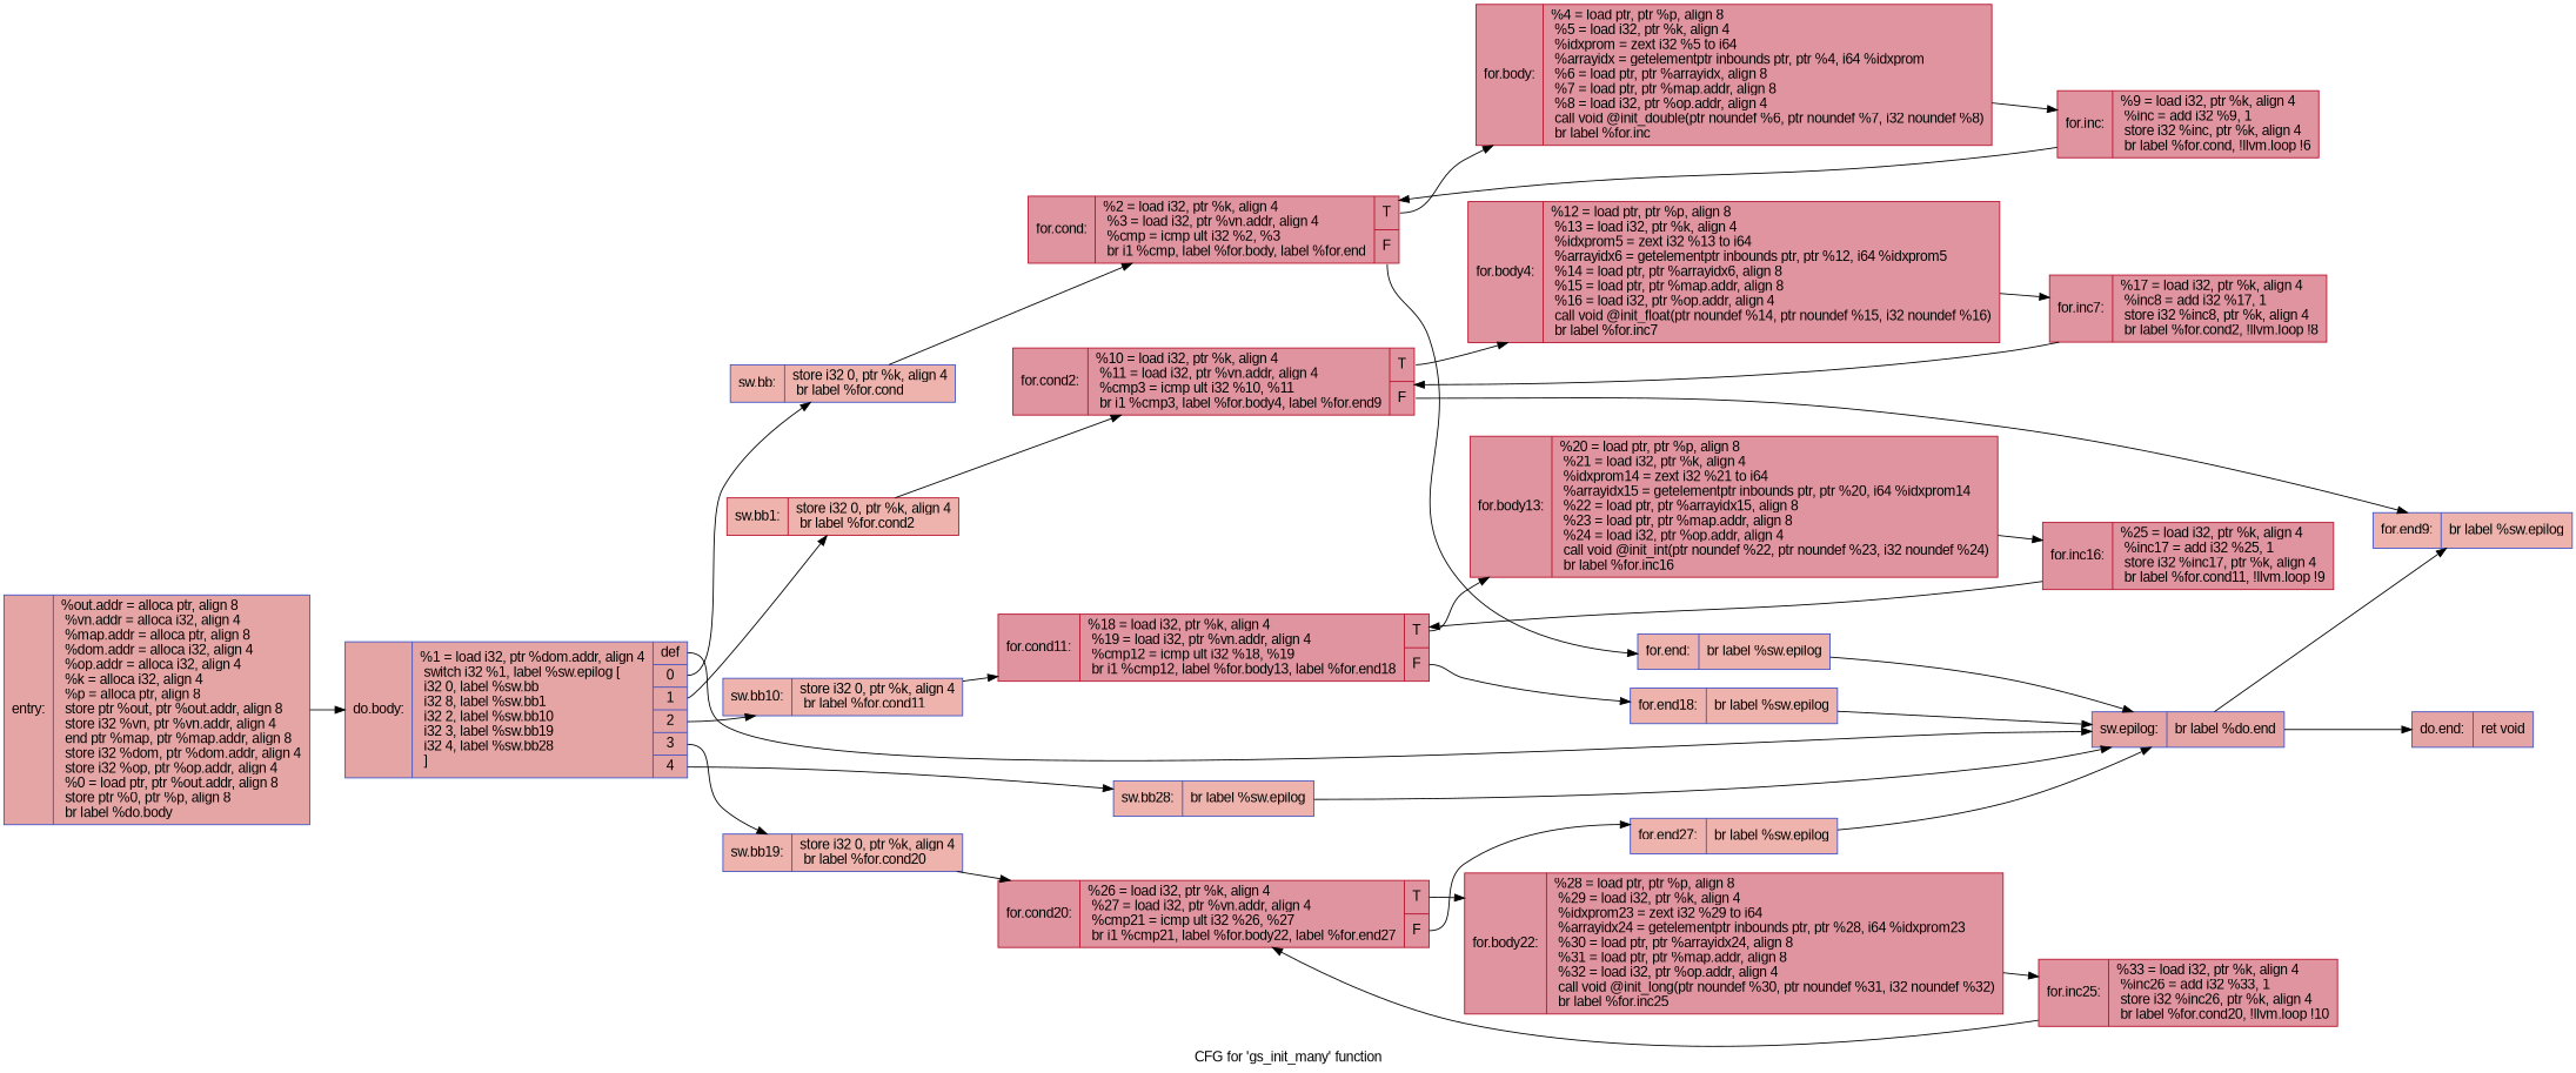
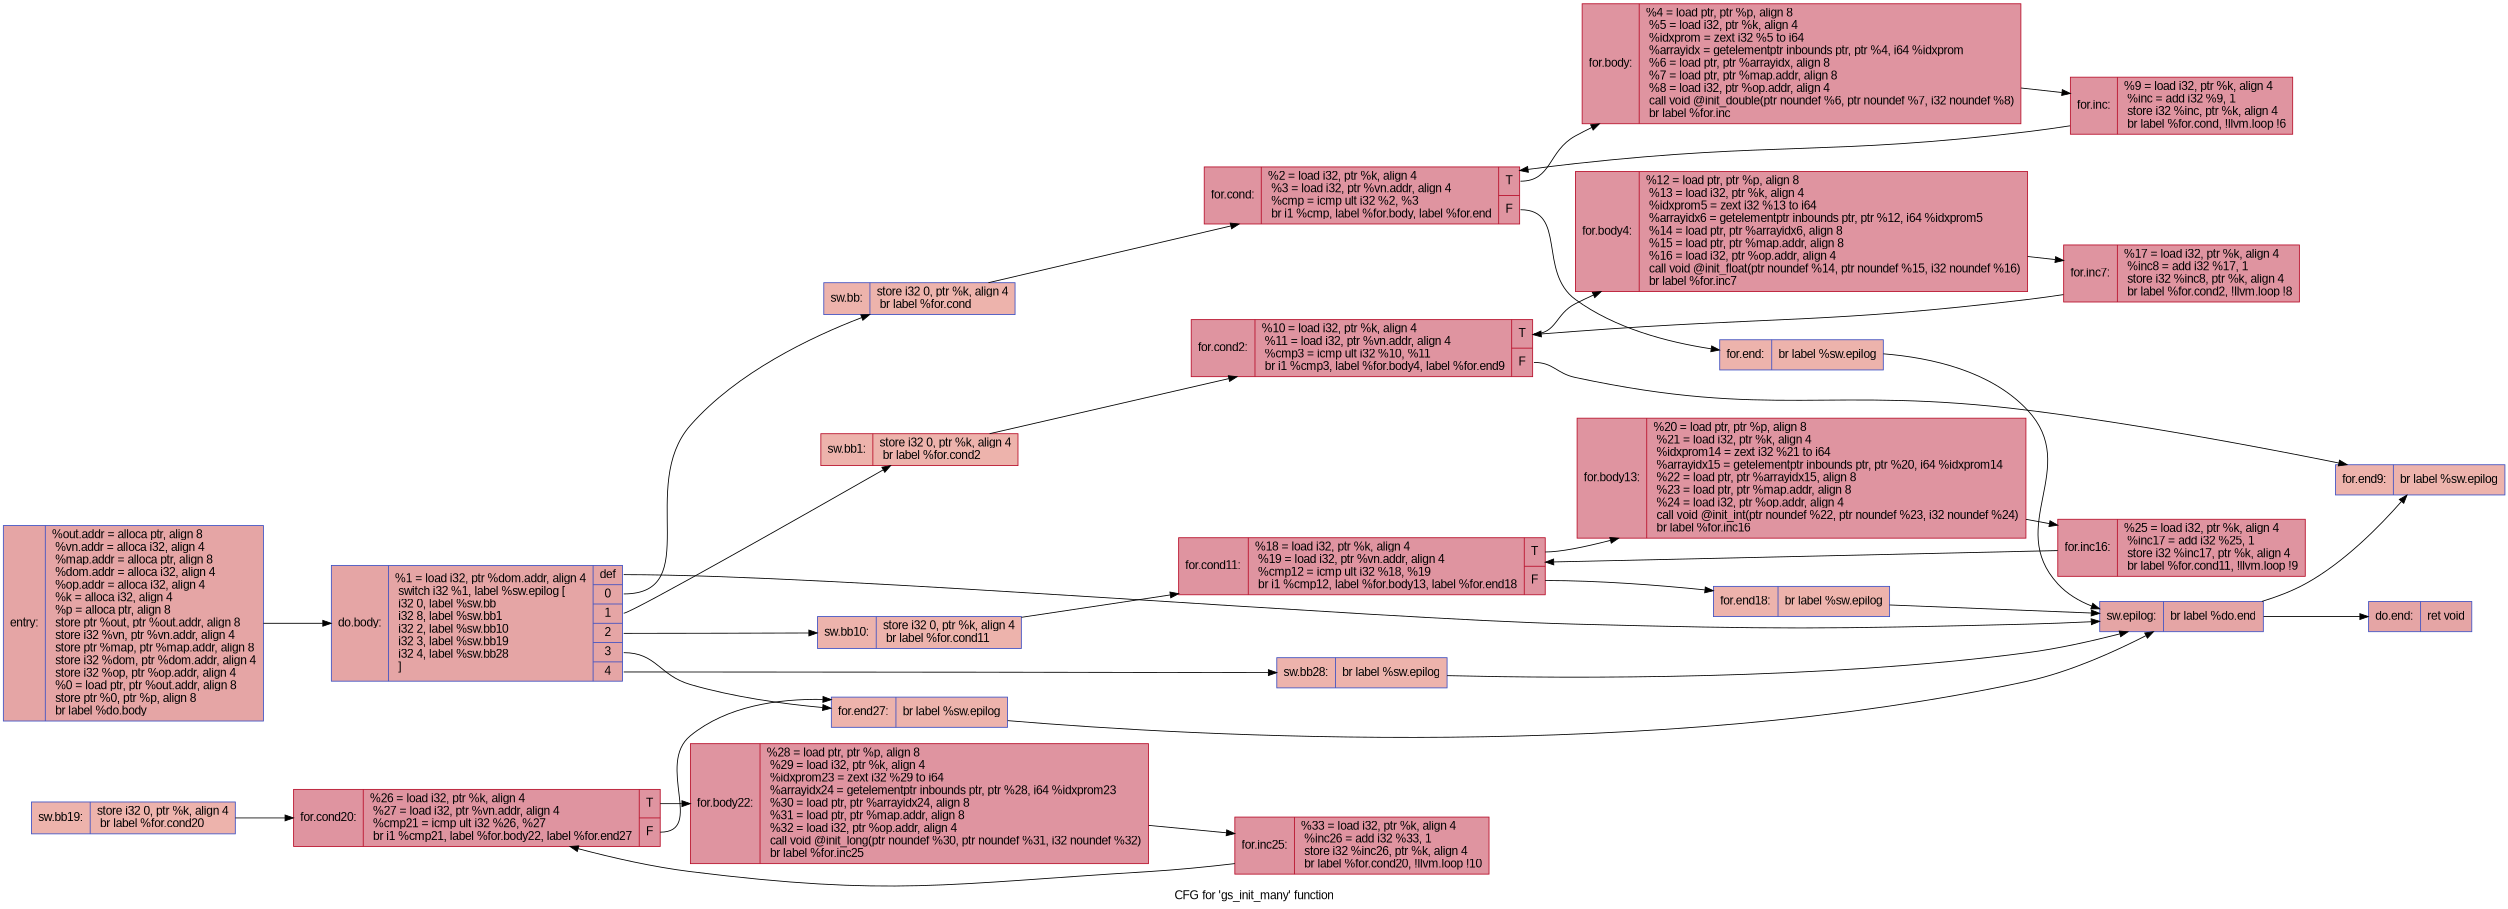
  digraph {
    fontname="Liberation Sans"
    label="CFG for 'gs_init_many' function"
    rankdir=LR
    node [color="#b70d28ff" fillcolor="#b70d2870" fontname="Liberation Sans" shape=record style=filled]
    edge [fontname="Liberation Sans"]
-   n1 [color="#3d50c3ff" fillcolor="#c5333470" label="{entry:\l|  %out.addr = alloca ptr, align 8\l  %vn.addr = alloca i32, align 4\l  %map.addr = alloca ptr, align 8\l  %dom.addr = alloca i32, align 4\l  %op.addr = alloca i32, align 4\l  %k = alloca i32, align 4\l  %p = alloca ptr, align 8\l  store ptr %out, ptr %out.addr, align 8\l  store i32 %vn, ptr %vn.addr, align 4\l  end ptr %map, ptr %map.addr, align 8\l  store i32 %dom, ptr %dom.addr, align 4\l  store i32 %op, ptr %op.addr, align 4\l  %0 = load ptr, ptr %out.addr, align 8\l  store ptr %0, ptr %p, align 8\l  br label %do.body\l}"]
+   n1 [color="#3d50c3ff" fillcolor="#c5333470" label="{entry:\l|  %out.addr = alloca ptr, align 8\l  %vn.addr = alloca i32, align 4\l  %map.addr = alloca ptr, align 8\l  %dom.addr = alloca i32, align 4\l  %op.addr = alloca i32, align 4\l  %k = alloca i32, align 4\l  %p = alloca ptr, align 8\l  store ptr %out, ptr %out.addr, align 8\l  store i32 %vn, ptr %vn.addr, align 4\l  store ptr %map, ptr %map.addr, align 8\l  store i32 %dom, ptr %dom.addr, align 4\l  store i32 %op, ptr %op.addr, align 4\l  %0 = load ptr, ptr %out.addr, align 8\l  store ptr %0, ptr %p, align 8\l  br label %do.body\l}"]
    n2 [color="#3d50c3ff" fillcolor="#c5333470" label="{do.body:\l|  %1 = load i32, ptr %dom.addr, align 4\l  switch i32 %1, label %sw.epilog [\l    i32 0, label %sw.bb\l    i32 8, label %sw.bb1\l    i32 2, label %sw.bb10\l    i32 3, label %sw.bb19\l    i32 4, label %sw.bb28\l  ]\l|{<s0>def|<s1>0|<s2>1|<s3>2|<s4>3|<s5>4}}"]
    n3 [color="#3d50c3ff" fillcolor="#c5333470" label="{sw.epilog:\l|  br label %do.end\l}"]
    n4 [color="#3d50c3ff" fillcolor="#d6524470" label="{sw.bb:\l|  store i32 0, ptr %k, align 4\l  br label %for.cond\l}"]
    n5 [fillcolor="#d6524470" label="{sw.bb1:\l|  store i32 0, ptr %k, align 4\l  br label %for.cond2\l}"]
    n6 [color="#3d50c3ff" fillcolor="#d6524470" label="{sw.bb10:\l|  store i32 0, ptr %k, align 4\l  br label %for.cond11\l}"]
    n7 [color="#3d50c3ff" fillcolor="#d6524470" label="{sw.bb19:\l|  store i32 0, ptr %k, align 4\l  br label %for.cond20\l}"]
    n8 [color="#3d50c3ff" fillcolor="#d6524470" label="{sw.bb28:\l|  br label %sw.epilog\l}"]
    n9 [color="#3d50c3ff" fillcolor="#c5333470" label="{do.end:\l|  ret void\l}"]
    n10 [color="#3d50c3ff" fillcolor="#d6524470" label="{for.end9:\l|  br label %sw.epilog\l}"]
    n11 [label="{for.cond:\l|  %2 = load i32, ptr %k, align 4\l  %3 = load i32, ptr %vn.addr, align 4\l  %cmp = icmp ult i32 %2, %3\l  br i1 %cmp, label %for.body, label %for.end\l|{<s0>T|<s1>F}}"]
    n12 [label="{for.cond2:\l|  %10 = load i32, ptr %k, align 4\l  %11 = load i32, ptr %vn.addr, align 4\l  %cmp3 = icmp ult i32 %10, %11\l  br i1 %cmp3, label %for.body4, label %for.end9\l|{<s0>T|<s1>F}}"]
    n13 [label="{for.cond11:\l|  %18 = load i32, ptr %k, align 4\l  %19 = load i32, ptr %vn.addr, align 4\l  %cmp12 = icmp ult i32 %18, %19\l  br i1 %cmp12, label %for.body13, label %for.end18\l|{<s0>T|<s1>F}}"]
    n14 [label="{for.cond20:\l|  %26 = load i32, ptr %k, align 4\l  %27 = load i32, ptr %vn.addr, align 4\l  %cmp21 = icmp ult i32 %26, %27\l  br i1 %cmp21, label %for.body22, label %for.end27\l|{<s0>T|<s1>F}}"]
    n15 [label="{for.body:\l|  %4 = load ptr, ptr %p, align 8\l  %5 = load i32, ptr %k, align 4\l  %idxprom = zext i32 %5 to i64\l  %arrayidx = getelementptr inbounds ptr, ptr %4, i64 %idxprom\l  %6 = load ptr, ptr %arrayidx, align 8\l  %7 = load ptr, ptr %map.addr, align 8\l  %8 = load i32, ptr %op.addr, align 4\l  call void @init_double(ptr noundef %6, ptr noundef %7, i32 noundef %8)\l  br label %for.inc\l}"]
    n16 [color="#3d50c3ff" fillcolor="#d6524470" label="{for.end:\l|  br label %sw.epilog\l}"]
    n17 [label="{for.body4:\l|  %12 = load ptr, ptr %p, align 8\l  %13 = load i32, ptr %k, align 4\l  %idxprom5 = zext i32 %13 to i64\l  %arrayidx6 = getelementptr inbounds ptr, ptr %12, i64 %idxprom5\l  %14 = load ptr, ptr %arrayidx6, align 8\l  %15 = load ptr, ptr %map.addr, align 8\l  %16 = load i32, ptr %op.addr, align 4\l  call void @init_float(ptr noundef %14, ptr noundef %15, i32 noundef %16)\l  br label %for.inc7\l}"]
    n18 [label="{for.body13:\l|  %20 = load ptr, ptr %p, align 8\l  %21 = load i32, ptr %k, align 4\l  %idxprom14 = zext i32 %21 to i64\l  %arrayidx15 = getelementptr inbounds ptr, ptr %20, i64 %idxprom14\l  %22 = load ptr, ptr %arrayidx15, align 8\l  %23 = load ptr, ptr %map.addr, align 8\l  %24 = load i32, ptr %op.addr, align 4\l  call void @init_int(ptr noundef %22, ptr noundef %23, i32 noundef %24)\l  br label %for.inc16\l}"]
    n19 [color="#3d50c3ff" fillcolor="#d6524470" label="{for.end18:\l|  br label %sw.epilog\l}"]
    n20 [label="{for.body22:\l|  %28 = load ptr, ptr %p, align 8\l  %29 = load i32, ptr %k, align 4\l  %idxprom23 = zext i32 %29 to i64\l  %arrayidx24 = getelementptr inbounds ptr, ptr %28, i64 %idxprom23\l  %30 = load ptr, ptr %arrayidx24, align 8\l  %31 = load ptr, ptr %map.addr, align 8\l  %32 = load i32, ptr %op.addr, align 4\l  call void @init_long(ptr noundef %30, ptr noundef %31, i32 noundef %32)\l  br label %for.inc25\l}"]
    n21 [color="#3d50c3ff" fillcolor="#d6524470" label="{for.end27:\l|  br label %sw.epilog\l}"]
    n22 [label="{for.inc:\l|  %9 = load i32, ptr %k, align 4\l  %inc = add i32 %9, 1\l  store i32 %inc, ptr %k, align 4\l  br label %for.cond, !llvm.loop !6\l}"]
    n23 [label="{for.inc7:\l|  %17 = load i32, ptr %k, align 4\l  %inc8 = add i32 %17, 1\l  store i32 %inc8, ptr %k, align 4\l  br label %for.cond2, !llvm.loop !8\l}"]
    n24 [label="{for.inc16:\l|  %25 = load i32, ptr %k, align 4\l  %inc17 = add i32 %25, 1\l  store i32 %inc17, ptr %k, align 4\l  br label %for.cond11, !llvm.loop !9\l}"]
    n25 [label="{for.inc25:\l|  %33 = load i32, ptr %k, align 4\l  %inc26 = add i32 %33, 1\l  store i32 %inc26, ptr %k, align 4\l  br label %for.cond20, !llvm.loop !10\l}"]
    n1 -> n2
    n2 -> n3 [tailport=s0]
    n2 -> n4 [tailport=s1]
    n2 -> n5 [tailport=s2]
    n2 -> n6 [tailport=s3]
-   n2 -> n7 [tailport=s4]
+   n2 -> n21 [tailport=s4]
    n2 -> n8 [tailport=s5]
    n3 -> n9
    n3 -> n10
    n4 -> n11
    n5 -> n12
    n6 -> n13
    n7 -> n14
    n8 -> n3
    n11 -> n15 [tailport=s0]
    n11 -> n16 [tailport=s1]
    n12 -> n10 [tailport=s1]
    n12 -> n17 [tailport=s0]
    n13 -> n18 [tailport=s0]
    n13 -> n19 [tailport=s1]
    n14 -> n20 [tailport=s0]
    n14 -> n21 [tailport=s1]
    n15 -> n22
    n16 -> n3
    n17 -> n23
    n18 -> n24
    n19 -> n3
    n20 -> n25
    n21 -> n3
    n22 -> n11
    n23 -> n12
    n24 -> n13
    n25 -> n14
  }
